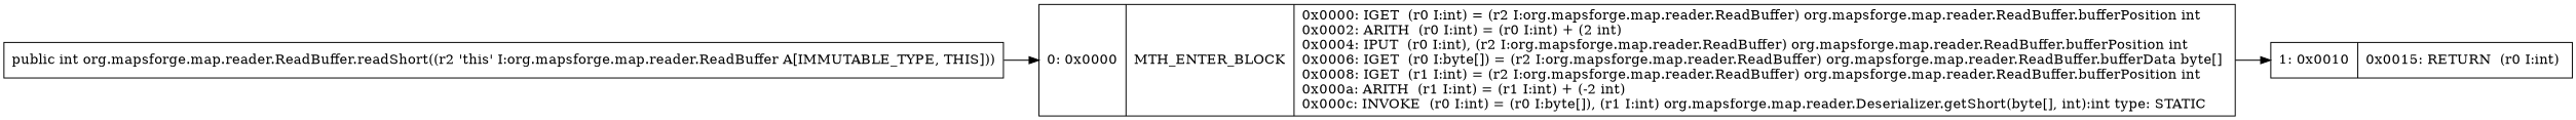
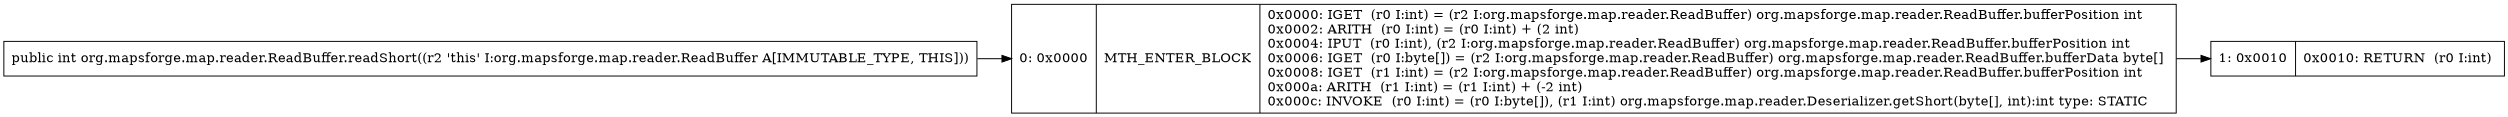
  digraph {
    rankdir=LR
    node [shape=record]
    n1 [label="{0\:\ 0x0000|MTH_ENTER_BLOCK\l|0x0000: IGET  (r0 I:int) = (r2 I:org.mapsforge.map.reader.ReadBuffer) org.mapsforge.map.reader.ReadBuffer.bufferPosition int \l0x0002: ARITH  (r0 I:int) = (r0 I:int) + (2 int) \l0x0004: IPUT  (r0 I:int), (r2 I:org.mapsforge.map.reader.ReadBuffer) org.mapsforge.map.reader.ReadBuffer.bufferPosition int \l0x0006: IGET  (r0 I:byte[]) = (r2 I:org.mapsforge.map.reader.ReadBuffer) org.mapsforge.map.reader.ReadBuffer.bufferData byte[] \l0x0008: IGET  (r1 I:int) = (r2 I:org.mapsforge.map.reader.ReadBuffer) org.mapsforge.map.reader.ReadBuffer.bufferPosition int \l0x000a: ARITH  (r1 I:int) = (r1 I:int) + (\-2 int) \l0x000c: INVOKE  (r0 I:int) = (r0 I:byte[]), (r1 I:int) org.mapsforge.map.reader.Deserializer.getShort(byte[], int):int type: STATIC \l}"]
-   n2 [label="{1\:\ 0x0010|0x0015: RETURN  (r0 I:int) \l}"]
+   n2 [label="{1\:\ 0x0010|0x0010: RETURN  (r0 I:int) \l}"]
    n3 [label="{public int org.mapsforge.map.reader.ReadBuffer.readShort((r2 'this' I:org.mapsforge.map.reader.ReadBuffer A[IMMUTABLE_TYPE, THIS])) }"]
    n1 -> n2
    n3 -> n1
  }
